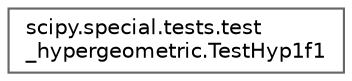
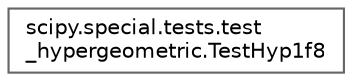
  digraph {
    rankdir=LR
-   n1 [color=grey40 fillcolor=white fontname=Helvetica fontsize=10 height=0.2 label="scipy.special.tests.test\l_hypergeometric.TestHyp1f1" shape=box style=filled width=0.4]
+   n1 [color=grey40 fillcolor=white fontname=Helvetica fontsize=10 height=0.2 label="scipy.special.tests.test\l_hypergeometric.TestHyp1f8" shape=box style=filled width=0.4]
  }
